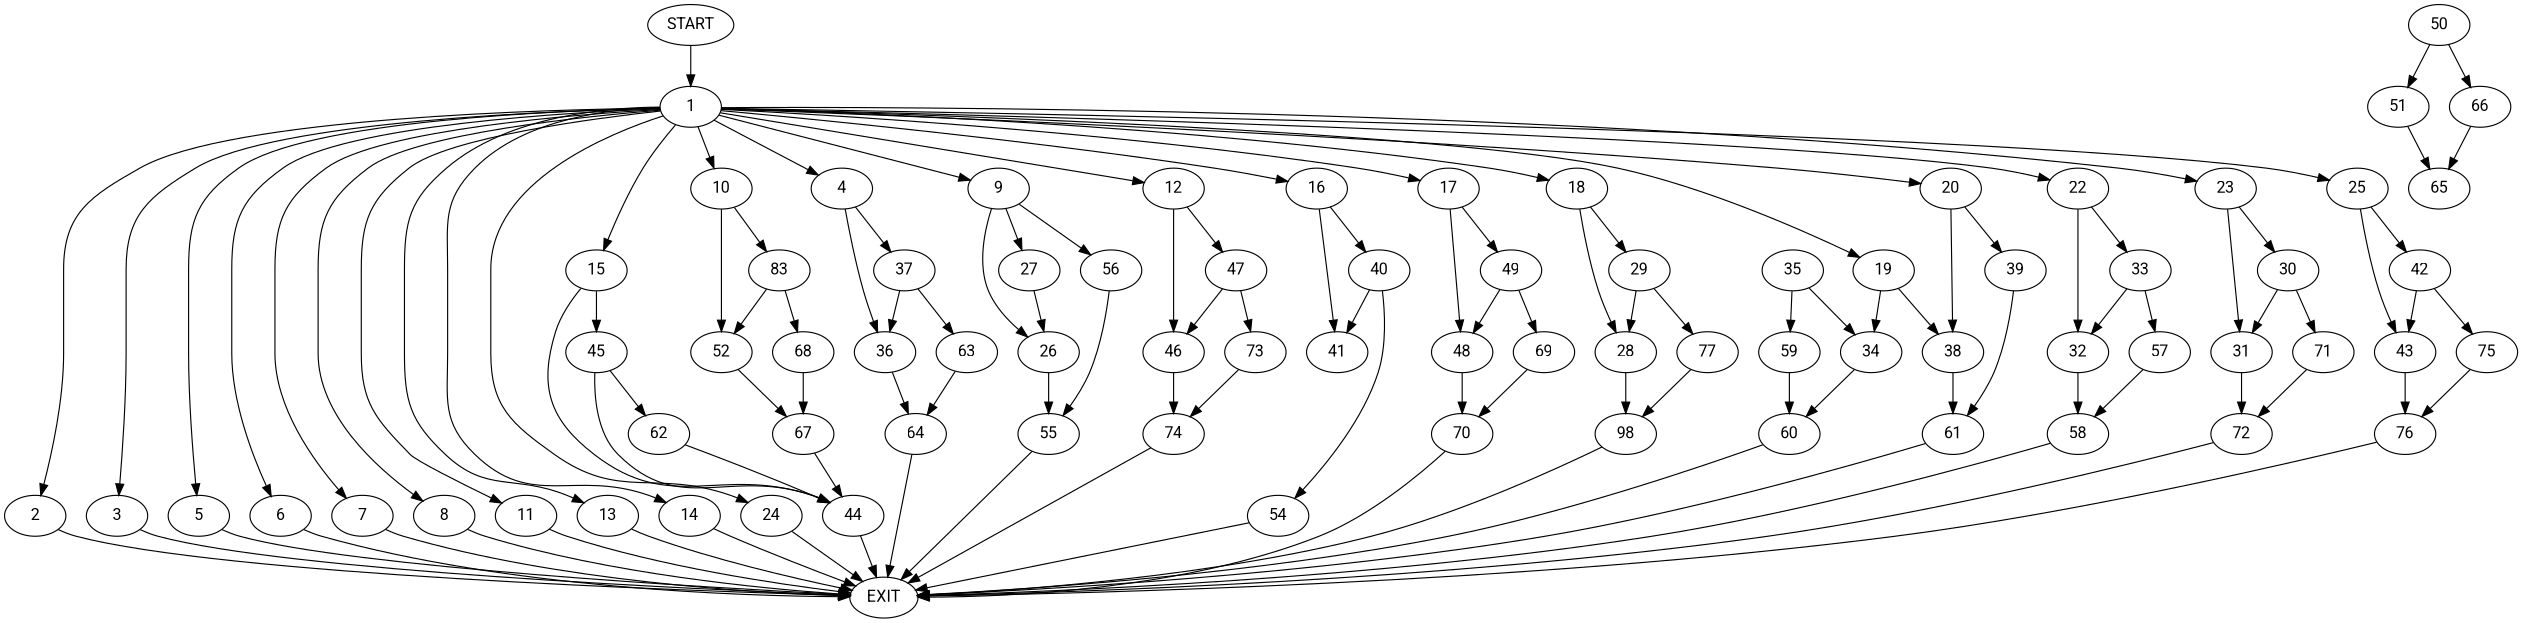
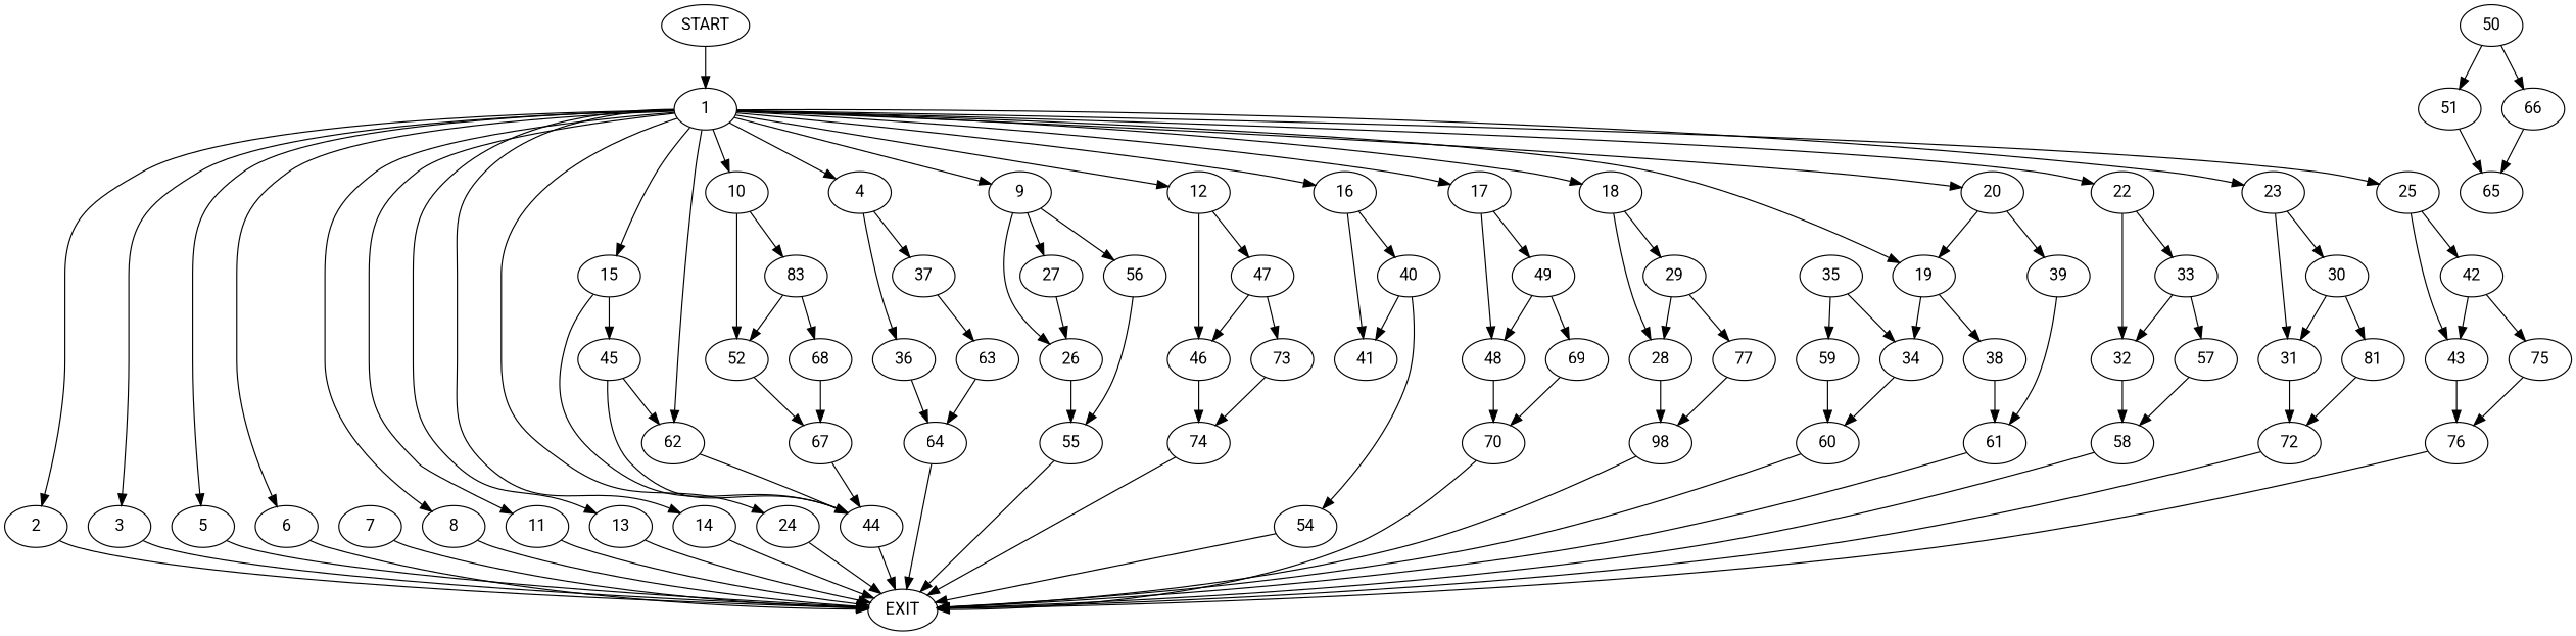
  digraph {
    fontname=Roboto
    node [fontname=Roboto]
    edge [fontname=Roboto]
    n1 [label=START]
    1
    2
    3
    4
    5
    6
    7
    8
    9
    10
    11
    12
    13
    14
    15
    16
    17
    18
    19
    20
    22
    23
    24
    25
    n26 [label=EXIT]
    36
    37
    26
    27
    56
    52
    n33 [label=83]
    46
    47
    44
    45
    40
    41
    48
    49
    28
    29
    34
    38
    39
    32
    33
    30
    31
    42
    43
    64
    63
    55
    67
    68
    74
    73
    62
    54
    70
    69
    n64 [label=98]
    77
    60
    35
    59
    61
    50
    51
    66
    65
    58
    57
-   71
+   71 [label=81]
    72
    75
    76
    n1 -> 1
    1 -> 2
    1 -> 3
    1 -> 4
    1 -> 5
    1 -> 6
-   1 -> 7
+   1 -> 62
    1 -> 8
    1 -> 9
    1 -> 10
    1 -> 11
    1 -> 12
    1 -> 13
    1 -> 14
    1 -> 15
    1 -> 16
    1 -> 17
    1 -> 18
    1 -> 19
    1 -> 20
    1 -> 22
    1 -> 23
    1 -> 24
    1 -> 25
    2 -> n26
    3 -> n26
    4 -> 36
    4 -> 37
    5 -> n26
    6 -> n26
    7 -> n26
    8 -> n26
    9 -> 26
    9 -> 27
    9 -> 56
    10 -> 52
    10 -> n33
    11 -> n26
    12 -> 46
    12 -> 47
    13 -> n26
    14 -> n26
    15 -> 44
    15 -> 45
    16 -> 40
    16 -> 41
    17 -> 48
    17 -> 49
    18 -> 28
    18 -> 29
    19 -> 34
    19 -> 38
-   20 -> 38
+   20 -> 19
    20 -> 39
    22 -> 32
    22 -> 33
    23 -> 30
    23 -> 31
    24 -> n26
    25 -> 42
    25 -> 43
    36 -> 64
-   37 -> 36
    37 -> 63
    26 -> 55
    27 -> 26
    56 -> 55
    52 -> 67
    n33 -> 52
    n33 -> 68
    46 -> 74
    47 -> 46
    47 -> 73
    44 -> n26
    45 -> 44
    45 -> 62
    40 -> 41
    40 -> 54
    48 -> 70
    49 -> 48
    49 -> 69
    28 -> n64
    29 -> 28
    29 -> 77
    34 -> 60
    38 -> 61
    39 -> 61
    32 -> 58
    33 -> 32
    33 -> 57
    30 -> 31
    30 -> 71
    31 -> 72
    42 -> 43
    42 -> 75
    43 -> 76
    64 -> n26
    63 -> 64
    55 -> n26
    67 -> 44
    68 -> 67
    74 -> n26
    73 -> 74
    62 -> 44
    54 -> n26
    70 -> n26
    69 -> 70
    n64 -> n26
    77 -> n64
    60 -> n26
    35 -> 34
    35 -> 59
    59 -> 60
    61 -> n26
    50 -> 51
    50 -> 66
    51 -> 65
    66 -> 65
    58 -> n26
    57 -> 58
    71 -> 72
    72 -> n26
    75 -> 76
    76 -> n26
  }
